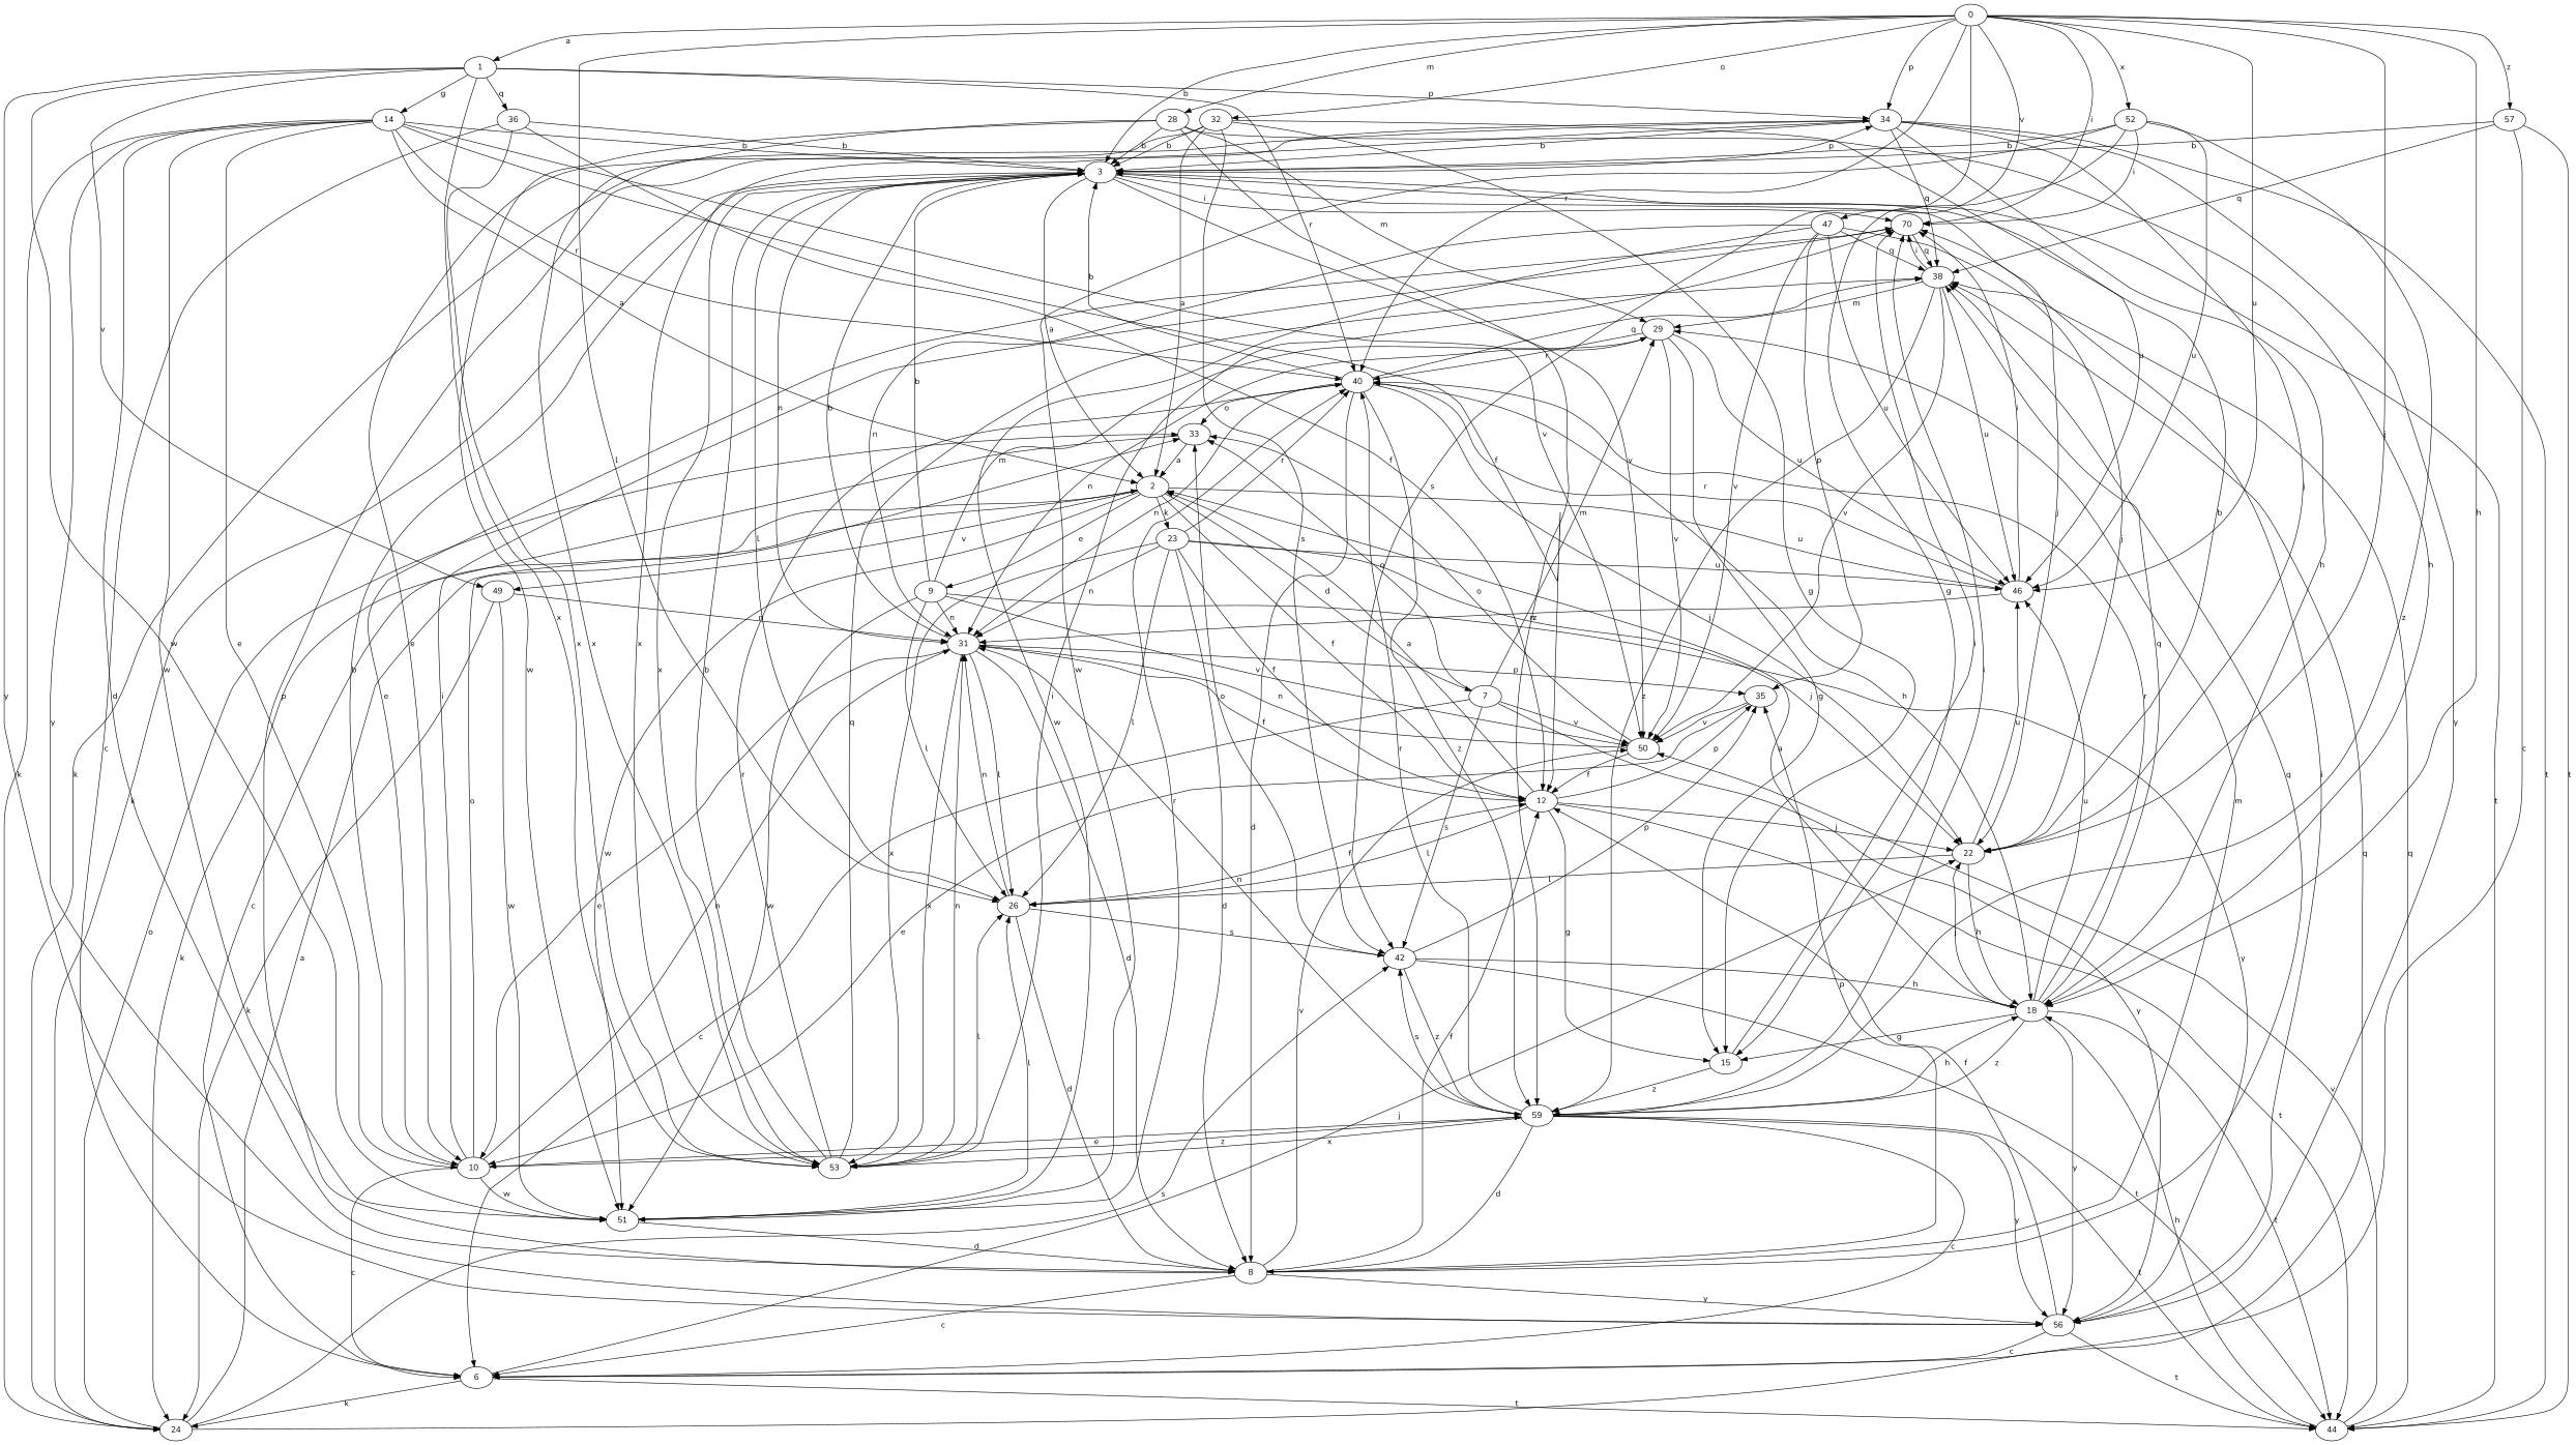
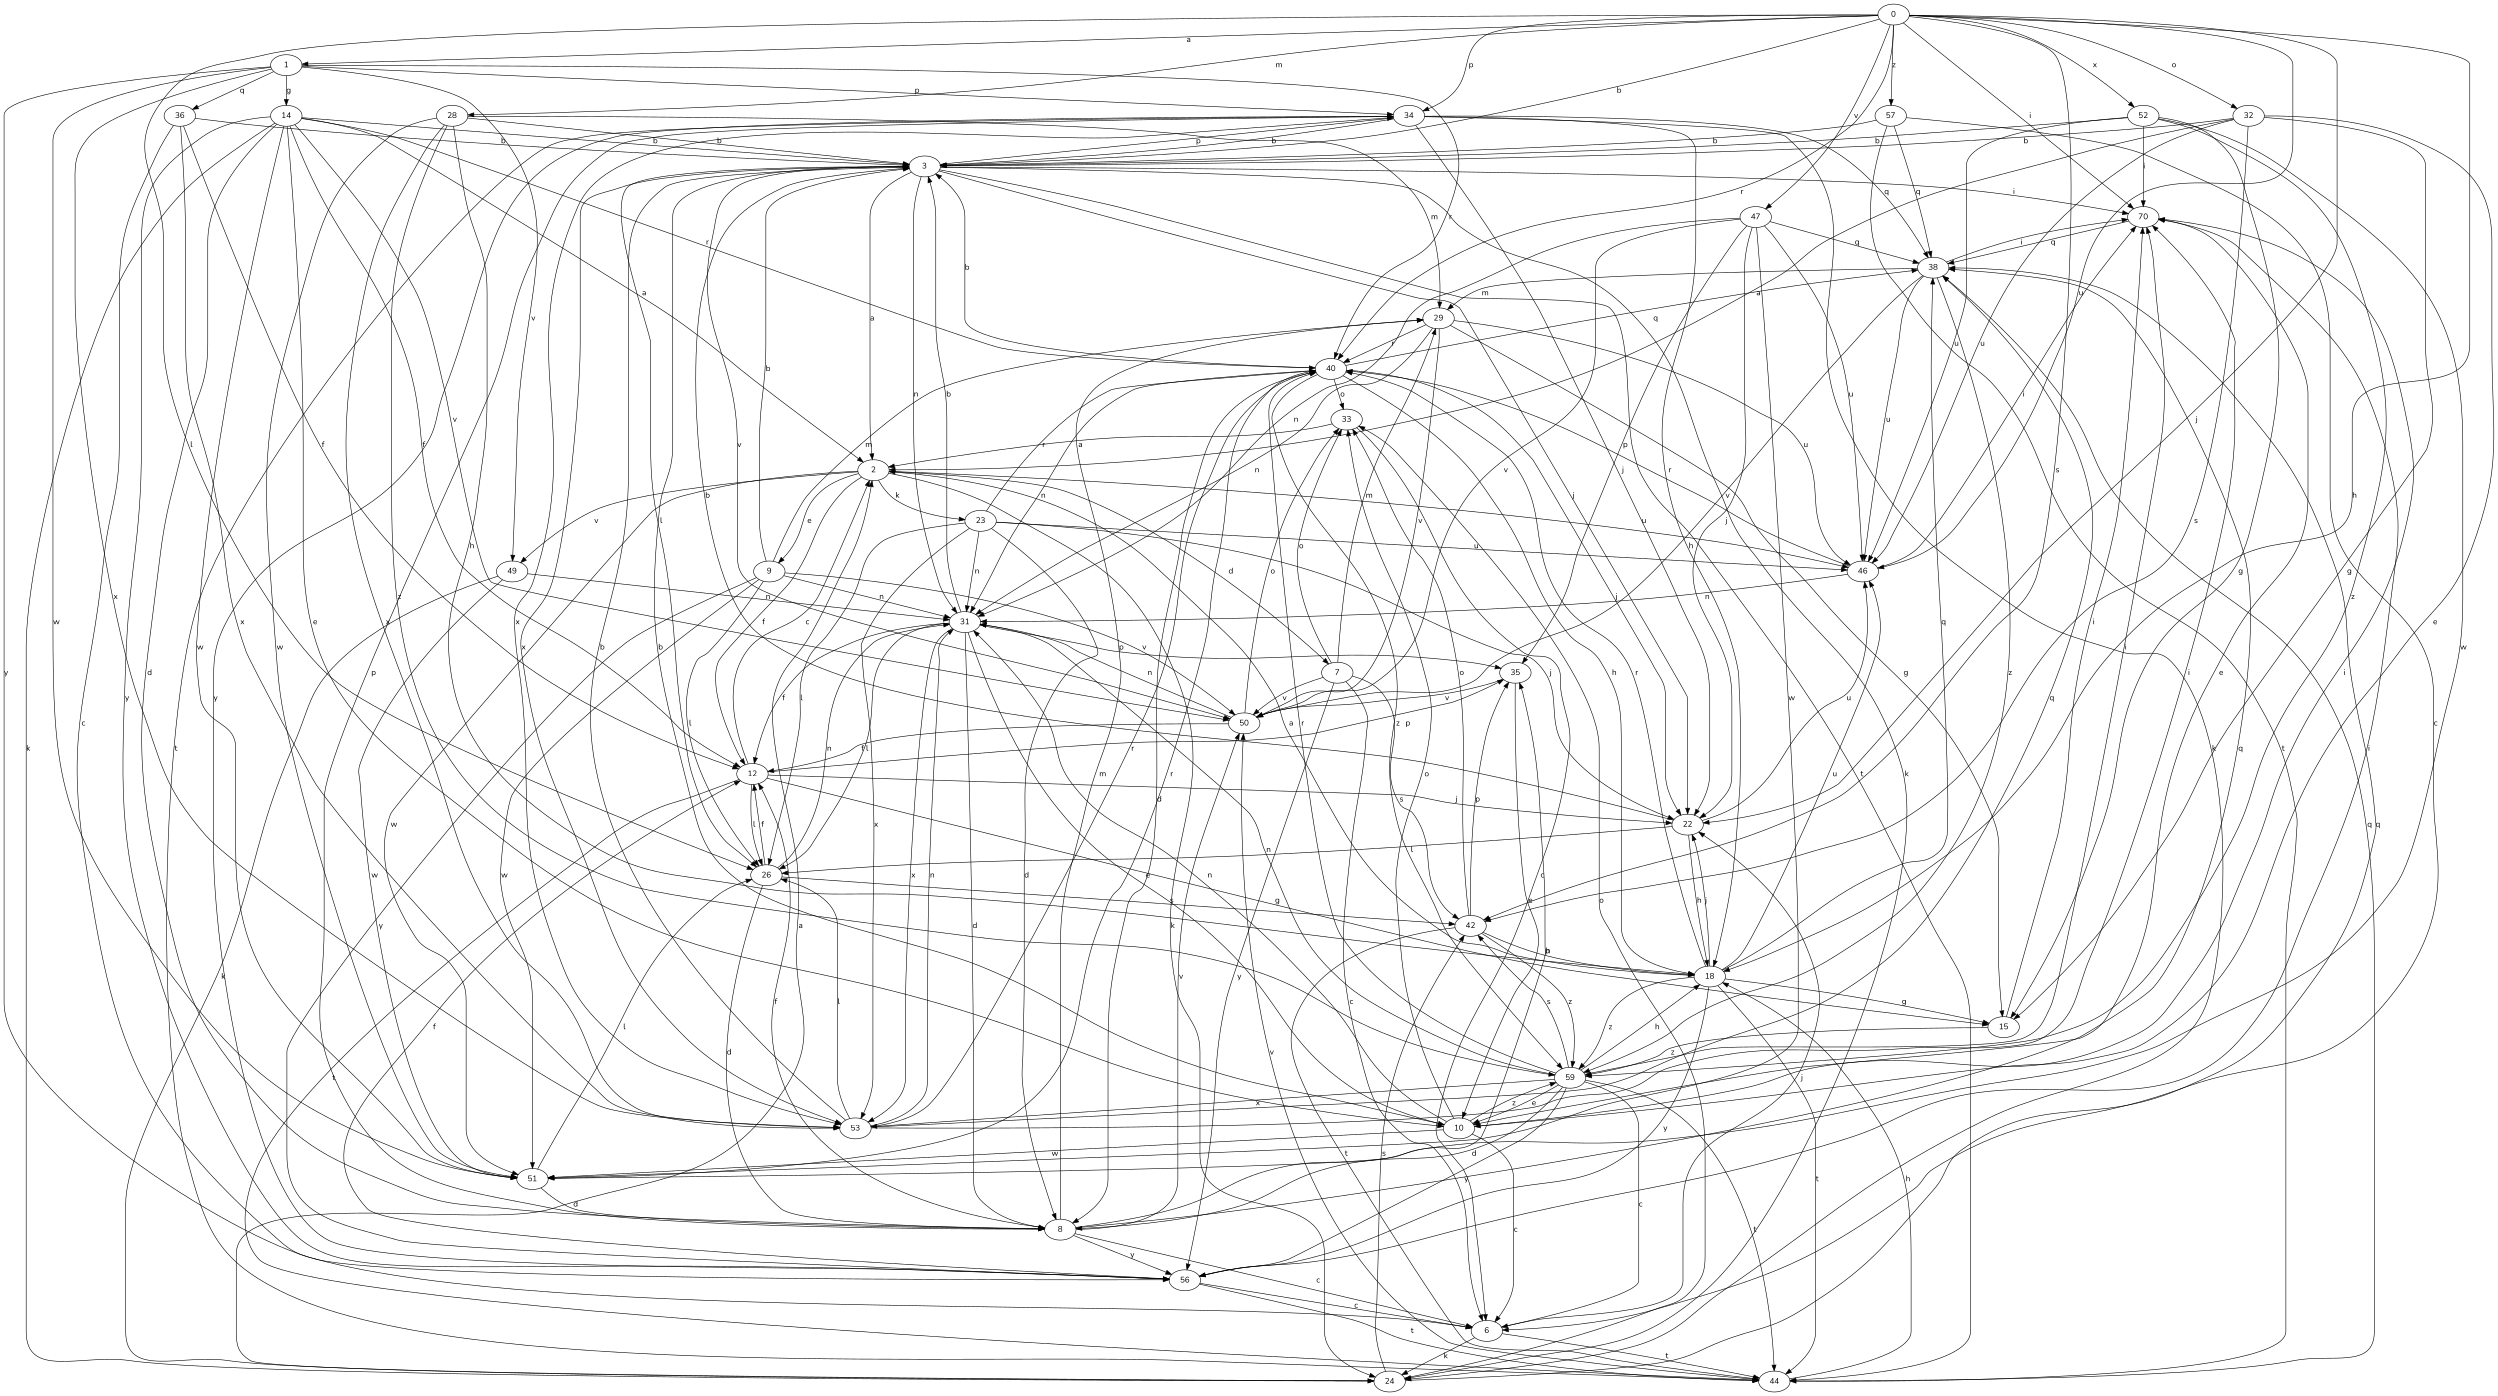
  strict digraph {
    fontname=Nunito
    node [fontname=Nunito]
    edge [fontname=Nunito]
    0
    1
    3
    18
    n5 [label=70]
    22
    26
    28
    32
    34
    40
    42
    46
    47
    52
    57
    14
    36
    49
    51
    53
    56
    2
    24
    31
    44
    50
    38
    59
    15
    10
    12
    8
    29
    33
    35
    6
    7
    9
    23
    0 -> 1 [label=a]
    0 -> 3 [label=b]
    0 -> 18 [label=h]
    0 -> n5 [label=i]
    0 -> 22 [label=j]
    0 -> 26 [label=l]
    0 -> 28 [label=m]
    0 -> 32 [label=o]
    0 -> 34 [label=p]
    0 -> 40 [label=r]
    0 -> 42 [label=s]
    0 -> 46 [label=u]
    0 -> 47 [label=v]
    0 -> 52 [label=x]
    0 -> 57 [label=z]
    1 -> 34 [label=p]
    1 -> 40 [label=r]
    1 -> 14 [label=g]
    1 -> 36 [label=q]
    1 -> 49 [label=v]
    1 -> 51 [label=w]
    1 -> 53 [label=x]
    1 -> 56 [label=y]
    3 -> n5 [label=i]
    3 -> 22 [label=j]
    3 -> 26 [label=l]
    3 -> 34 [label=p]
    3 -> 53 [label=x]
    3 -> 2 [label=a]
    3 -> 24 [label=k]
    3 -> 31 [label=n]
    3 -> 44 [label=t]
    3 -> 50 [label=v]
    18 -> 22 [label=j]
    18 -> 40 [label=r]
    18 -> 46 [label=u]
    18 -> 56 [label=y]
    18 -> 2 [label=a]
    18 -> 44 [label=t]
    18 -> 38 [label=q]
    18 -> 59 [label=z]
    18 -> 15 [label=g]
    n5 -> 38 [label=q]
    n5 -> 10 [label=e]
    22 -> 3 [label=b]
    22 -> 18 [label=h]
    22 -> 26 [label=l]
    22 -> 46 [label=u]
    26 -> 42 [label=s]
    26 -> 31 [label=n]
    26 -> 12 [label=f]
    26 -> 8 [label=d]
    28 -> 3 [label=b]
    28 -> 18 [label=h]
    28 -> 51 [label=w]
    28 -> 53 [label=x]
    28 -> 59 [label=z]
    28 -> 29 [label=m]
    32 -> 3 [label=b]
    32 -> 42 [label=s]
    32 -> 46 [label=u]
    32 -> 2 [label=a]
    32 -> 15 [label=g]
    32 -> 10 [label=e]
    34 -> 3 [label=b]
    34 -> 18 [label=h]
    34 -> 22 [label=j]
    34 -> 53 [label=x]
    34 -> 56 [label=y]
    34 -> 24 [label=k]
    34 -> 44 [label=t]
    34 -> 38 [label=q]
    40 -> 3 [label=b]
    40 -> 18 [label=h]
    40 -> 22 [label=j]
    40 -> 31 [label=n]
    40 -> 38 [label=q]
    40 -> 59 [label=z]
    40 -> 8 [label=d]
    40 -> 33 [label=o]
    42 -> 18 [label=h]
    42 -> 44 [label=t]
    42 -> 59 [label=z]
    42 -> 33 [label=o]
    42 -> 35 [label=p]
    46 -> n5 [label=i]
    46 -> 40 [label=r]
    46 -> 31 [label=n]
    47 -> 22 [label=j]
    47 -> 46 [label=u]
    47 -> 51 [label=w]
    47 -> 31 [label=n]
    47 -> 50 [label=v]
    47 -> 38 [label=q]
    47 -> 35 [label=p]
    52 -> 3 [label=b]
    52 -> n5 [label=i]
    52 -> 46 [label=u]
    52 -> 51 [label=w]
    52 -> 59 [label=z]
    52 -> 15 [label=g]
    57 -> 3 [label=b]
    57 -> 44 [label=t]
    57 -> 38 [label=q]
    57 -> 6 [label=c]
    14 -> 3 [label=b]
    14 -> 40 [label=r]
    14 -> 51 [label=w]
    14 -> 56 [label=y]
    14 -> 2 [label=a]
    14 -> 24 [label=k]
    14 -> 50 [label=v]
    14 -> 10 [label=e]
    14 -> 12 [label=f]
    14 -> 8 [label=d]
    36 -> 3 [label=b]
    36 -> 53 [label=x]
    36 -> 12 [label=f]
    36 -> 6 [label=c]
    49 -> 51 [label=w]
    49 -> 24 [label=k]
    49 -> 31 [label=n]
    51 -> 26 [label=l]
    51 -> 40 [label=r]
    51 -> 8 [label=d]
    53 -> 3 [label=b]
    53 -> n5 [label=i]
    53 -> 26 [label=l]
    53 -> 40 [label=r]
    53 -> 31 [label=n]
    53 -> 38 [label=q]
    56 -> n5 [label=i]
    56 -> 44 [label=t]
    56 -> 12 [label=f]
    56 -> 6 [label=c]
    2 -> 46 [label=u]
    2 -> 49 [label=v]
    2 -> 51 [label=w]
    2 -> 24 [label=k]
    2 -> 12 [label=f]
    2 -> 7 [label=d]
    2 -> 9 [label=e]
    2 -> 23 [label=k]
    24 -> 42 [label=s]
    24 -> 2 [label=a]
    24 -> 38 [label=q]
    24 -> 33 [label=o]
    31 -> 3 [label=b]
    31 -> 26 [label=l]
    31 -> 53 [label=x]
    31 -> 10 [label=e]
    31 -> 12 [label=f]
    31 -> 8 [label=d]
    31 -> 35 [label=p]
    44 -> 18 [label=h]
    44 -> 50 [label=v]
    44 -> 38 [label=q]
    50 -> 31 [label=n]
    50 -> 12 [label=f]
    50 -> 33 [label=o]
    38 -> n5 [label=i]
    38 -> 46 [label=u]
    38 -> 50 [label=v]
    38 -> 59 [label=z]
    38 -> 29 [label=m]
    59 -> 18 [label=h]
    59 -> n5 [label=i]
    59 -> 40 [label=r]
    59 -> 42 [label=s]
    59 -> 53 [label=x]
    59 -> 56 [label=y]
    59 -> 31 [label=n]
    59 -> 44 [label=t]
    59 -> 10 [label=e]
    59 -> 8 [label=d]
    59 -> 6 [label=c]
    15 -> n5 [label=i]
    15 -> 59 [label=z]
    10 -> 3 [label=b]
    10 -> n5 [label=i]
    10 -> 51 [label=w]
    10 -> 31 [label=n]
    10 -> 59 [label=z]
    10 -> 33 [label=o]
    10 -> 6 [label=c]
    12 -> 22 [label=j]
    12 -> 26 [label=l]
-   12 -> 2 [label=a]
+   12 -> 2 [label=c]
    12 -> 44 [label=t]
    12 -> 15 [label=g]
    12 -> 35 [label=p]
    8 -> 34 [label=p]
    8 -> 56 [label=y]
    8 -> 50 [label=v]
    8 -> 38 [label=q]
    8 -> 12 [label=f]
    8 -> 29 [label=m]
    8 -> 35 [label=p]
    8 -> 6 [label=c]
    29 -> 40 [label=r]
    29 -> 46 [label=u]
    29 -> 31 [label=n]
    29 -> 50 [label=v]
    29 -> 15 [label=g]
    33 -> 2 [label=a]
    33 -> 6 [label=c]
    35 -> 50 [label=v]
    35 -> 10 [label=e]
    6 -> 22 [label=j]
    6 -> 24 [label=k]
    6 -> 44 [label=t]
    7 -> 42 [label=s]
    7 -> 56 [label=y]
    7 -> 50 [label=v]
    7 -> 29 [label=m]
    7 -> 33 [label=o]
    7 -> 6 [label=c]
    9 -> 3 [label=b]
    9 -> 26 [label=l]
    9 -> 51 [label=w]
    9 -> 56 [label=y]
    9 -> 31 [label=n]
    9 -> 50 [label=v]
    9 -> 29 [label=m]
    23 -> 22 [label=j]
    23 -> 26 [label=l]
    23 -> 40 [label=r]
    23 -> 46 [label=u]
    23 -> 53 [label=x]
    23 -> 31 [label=n]
-   23 -> 12 [label=f]
    23 -> 8 [label=d]
  }
